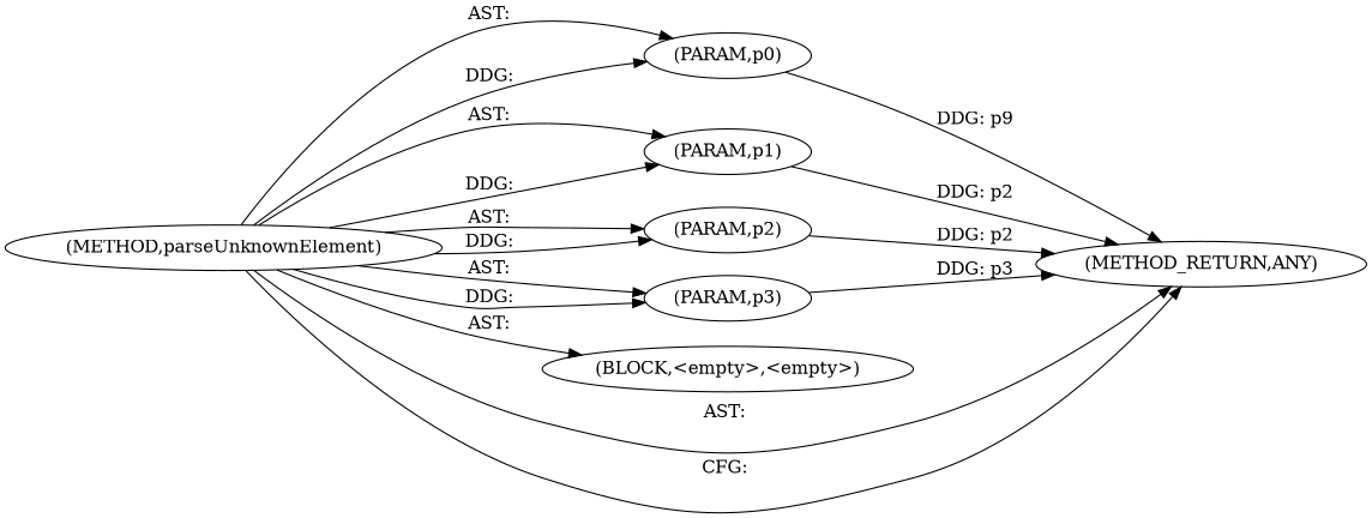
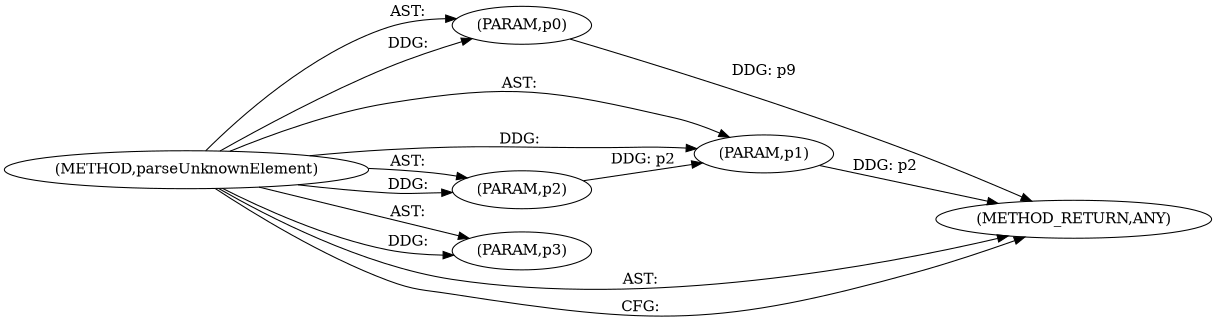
  digraph {
    rankdir=LR
    n1 [label=<(METHOD,parseUnknownElement)>]
    n2 [label=<(PARAM,p0)>]
    n3 [label=<(PARAM,p1)>]
    n4 [label=<(PARAM,p2)>]
    n5 [label=<(PARAM,p3)>]
-   n6 [label=<(BLOCK,&lt;empty&gt;,&lt;empty&gt;)>]
    n7 [label=<(METHOD_RETURN,ANY)>]
    n1 -> n2 [label="AST: "]
    n1 -> n2 [label="DDG: "]
    n1 -> n3 [label="AST: "]
    n1 -> n3 [label="DDG: "]
    n1 -> n4 [label="AST: "]
    n1 -> n4 [label="DDG: "]
    n1 -> n5 [label="AST: "]
    n1 -> n5 [label="DDG: "]
-   n1 -> n6 [label="AST: "]
    n1 -> n7 [label="AST: "]
    n1 -> n7 [label="CFG: "]
    n2 -> n7 [label="DDG: p9"]
    n3 -> n7 [label="DDG: p2"]
-   n4 -> n7 [label="DDG: p2"]
-   n5 -> n7 [label="DDG: p3"]
+   n4 -> n3 [label="DDG: p2"]
  }
